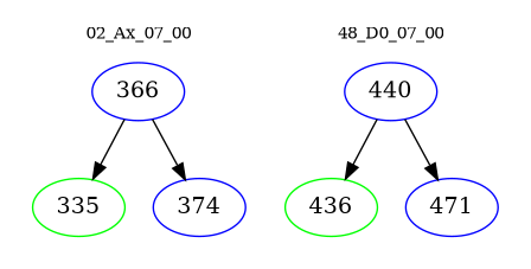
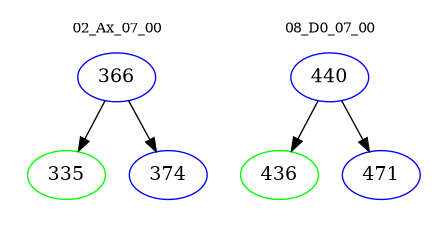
  digraph {
    node [color=blue]
    edge [color=black]
    n1 [label=366]
    n2 [color=green label=335]
    n3 [label=374]
    n4 [label=440]
    n5 [color=green label=436]
    n6 [label=471]
    subgraph cluster_1 {
      color=white
      fontsize=10
      label="02_Ax_07_00"
      n1
      n2
      n3
    }
    subgraph cluster_2 {
      color=white
      fontsize=10
-     label="48_D0_07_00"
+     label="08_D0_07_00"
      n4
      n5
      n6
    }
    n1 -> n2
    n1 -> n3
    n4 -> n5
    n4 -> n6
  }
